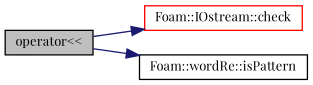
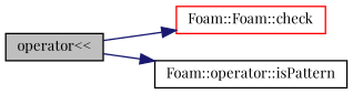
  digraph {
    fontname="Playfair Display"
    rankdir=LR
    node [color=black fontname="Playfair Display" fontsize=10 shape=record]
    edge [color=midnightblue fontname="Playfair Display" fontsize=10 labelfontname=Helvetica labelfontsize=10 style=solid]
    n1 [fillcolor=grey75 fontcolor=black height=0.2 label="operator\<\<" style=filled width=0.4]
-   n2 [color=red height=0.2 label="Foam::IOstream::check" width=0.4]
-   n3 [height=0.2 label="Foam::wordRe::isPattern" width=0.4]
+   n2 [color=red height=0.2 label="Foam::Foam::check" width=0.4]
+   n3 [height=0.2 label="Foam::operator::isPattern" width=0.4]
    n1 -> n2
    n1 -> n3
  }
